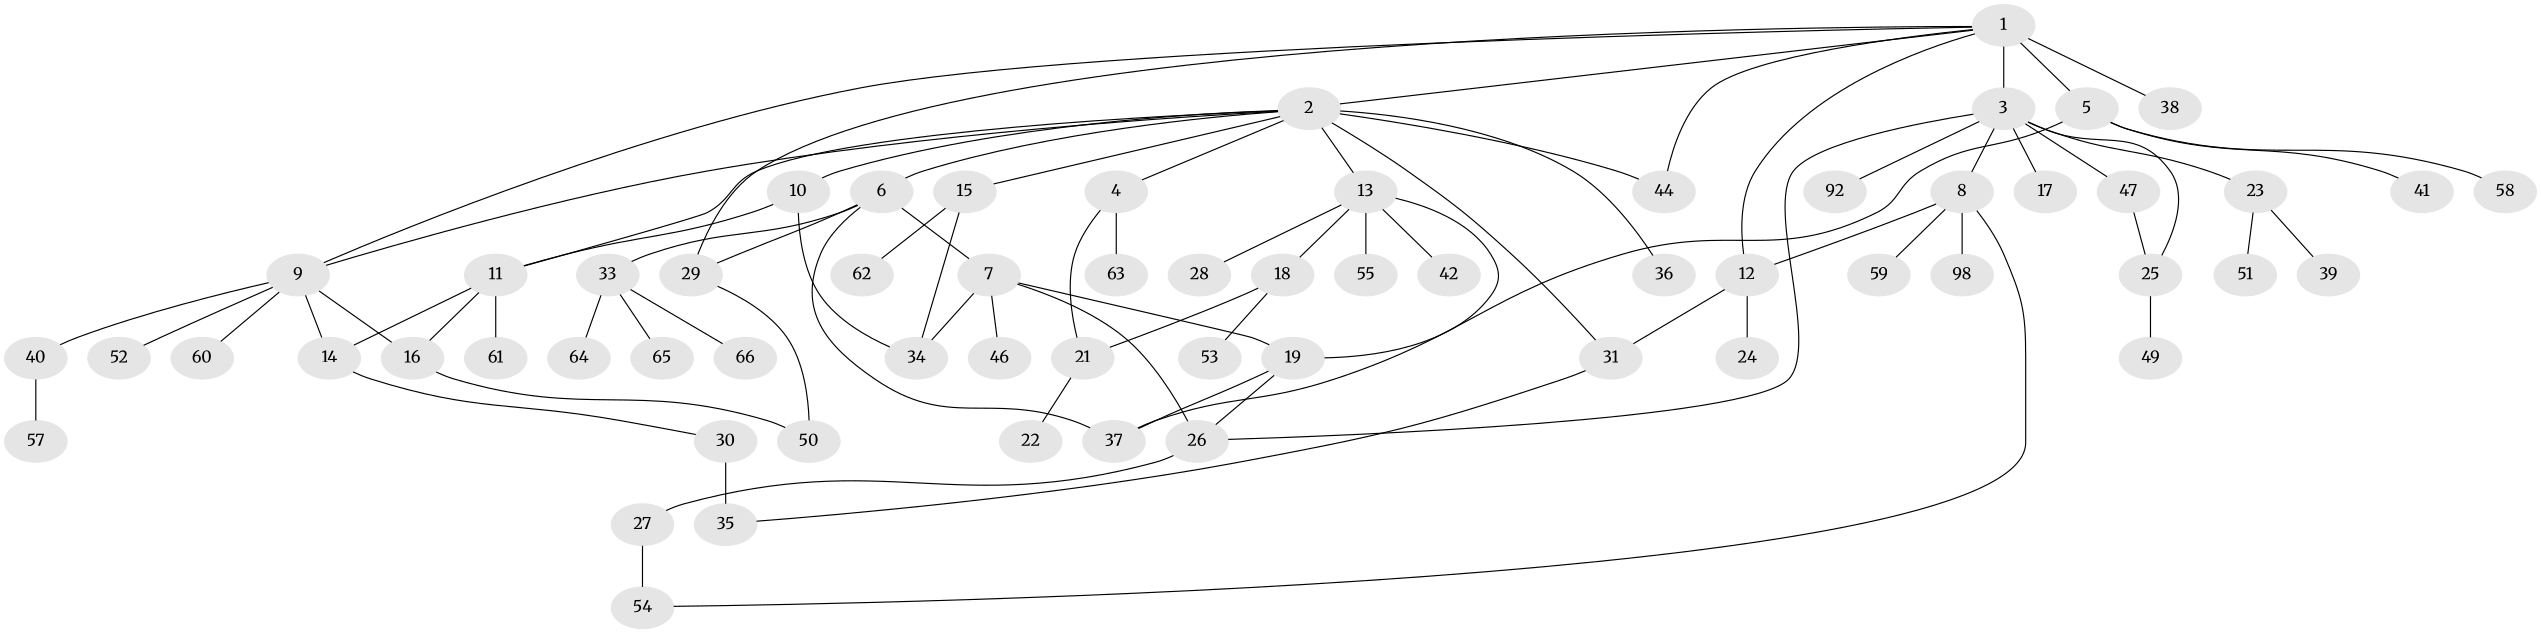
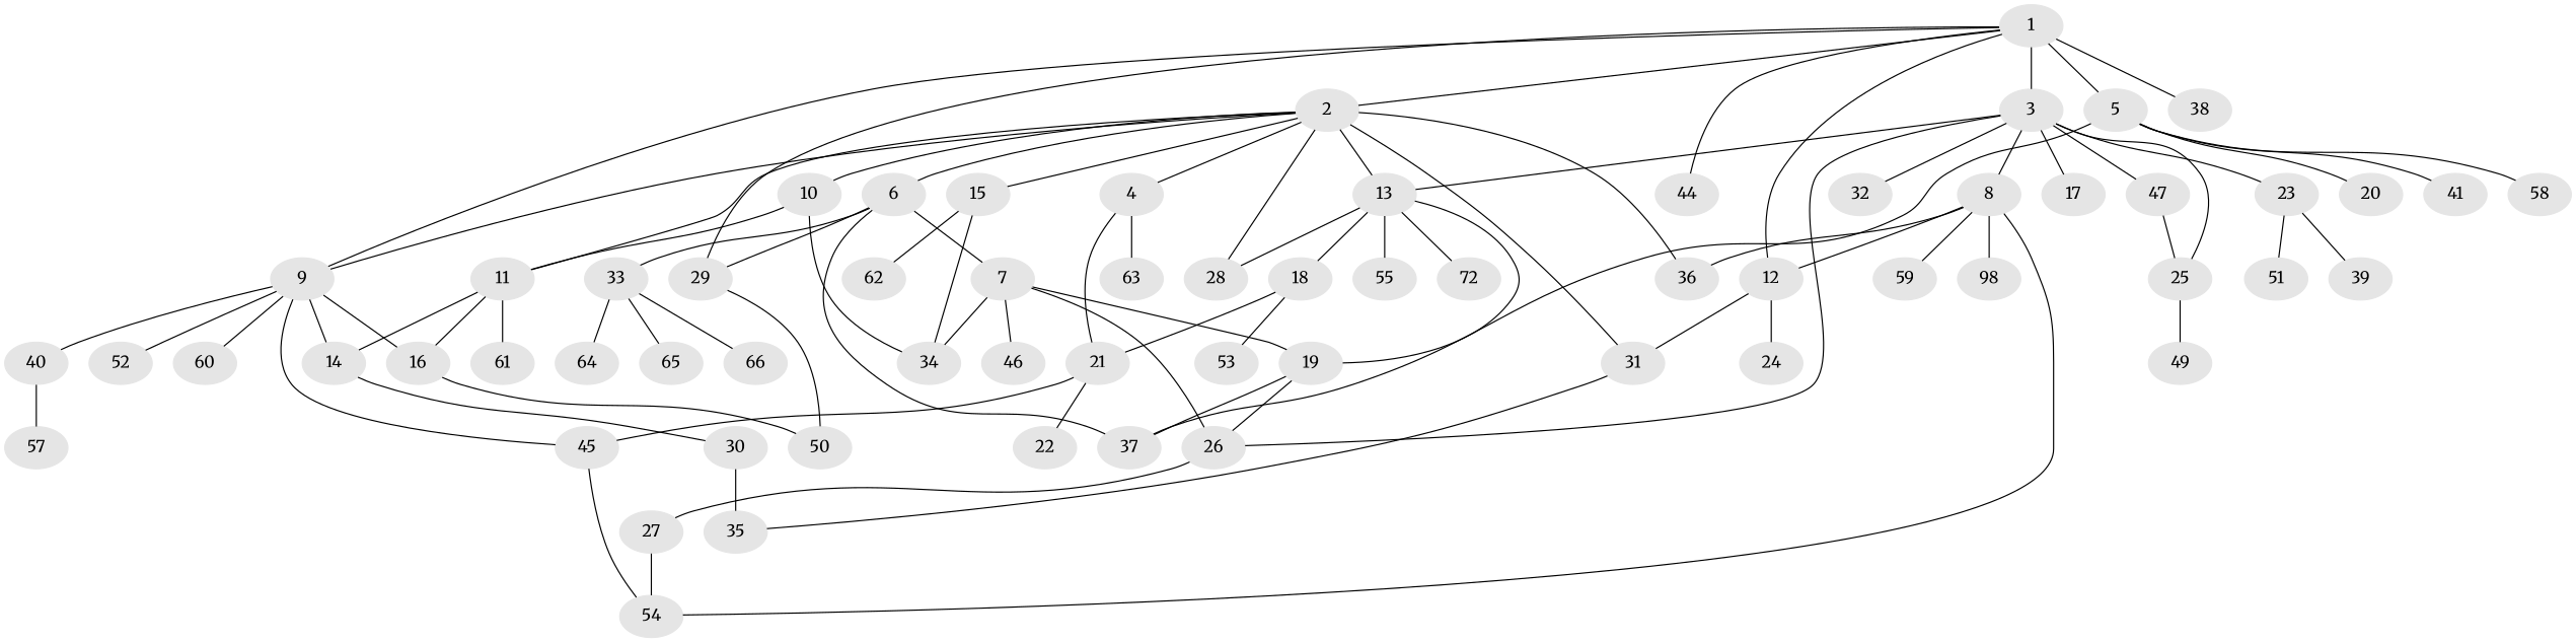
  graph {
    fontname=Merriweather
    node [color=gray90 fontname=Merriweather style=filled]
    edge [fontname=Merriweather weight=1.0]
    1
    2
    3
    5
    9
    12
    29
    38
    44
    4
    6
    10
    11
    13
    15
    31
    36
    8
    17
    23
    25
    26
-   32 [label=92]
+   32
    47
+   20
    37
    41
    58
    14
    16
    40
+   45
    52
    60
    24
    50
    21
    63
    7
    33
    34
    61
    19
    18
    28
-   42
+   42 [label=72]
    55
    62
    35
    n50 [label=98]
    54
    59
    39
    51
    49
    27
    22
    46
    n59 [label=66]
    64
    65
    30
    57
    53
    1 -- 2
    1 -- 3
    1 -- 5
    1 -- 9
    1 -- 12
    1 -- 29
    1 -- 38 [weight=4.0]
    1 -- 44
    2 -- 9
-   2 -- 44
+   2 -- 28
    2 -- 4
    2 -- 6
    2 -- 10
    2 -- 11
    2 -- 13
    2 -- 15
    2 -- 31 [weight=3.0]
    2 -- 36
+   3 -- 13
    3 -- 8
    3 -- 17 [weight=4.0]
    3 -- 23
    3 -- 25
    3 -- 26
    3 -- 32
    3 -- 47
+   5 -- 20
    5 -- 37
    5 -- 41
    5 -- 58
    9 -- 14
    9 -- 16
    9 -- 40
+   9 -- 45
    9 -- 52
    9 -- 60
    12 -- 31
    12 -- 24 [weight=3.0]
    29 -- 50
    4 -- 21
    4 -- 63
    6 -- 29
    6 -- 37
    6 -- 7
    6 -- 33
    10 -- 11
    10 -- 34
    11 -- 14
    11 -- 16
    11 -- 61
    13 -- 19
    13 -- 18
    13 -- 28
    13 -- 42
    13 -- 55
    15 -- 34
    15 -- 62
    31 -- 35
    8 -- 12
+   8 -- 36
    8 -- n50 [weight=3.0]
    8 -- 54
    8 -- 59
    23 -- 39
    23 -- 51
    25 -- 49
    26 -- 27
    47 -- 25
    14 -- 30
    16 -- 50 [weight=2.0]
    40 -- 57
+   45 -- 54
+   21 -- 45
    21 -- 22
    7 -- 26 [weight=3.0]
    7 -- 34
    7 -- 19
    7 -- 46
    33 -- n59
    33 -- 64
    33 -- 65
    19 -- 26
    19 -- 37
    18 -- 21
    18 -- 53
    27 -- 54
    30 -- 35 [weight=5.0]
  }
